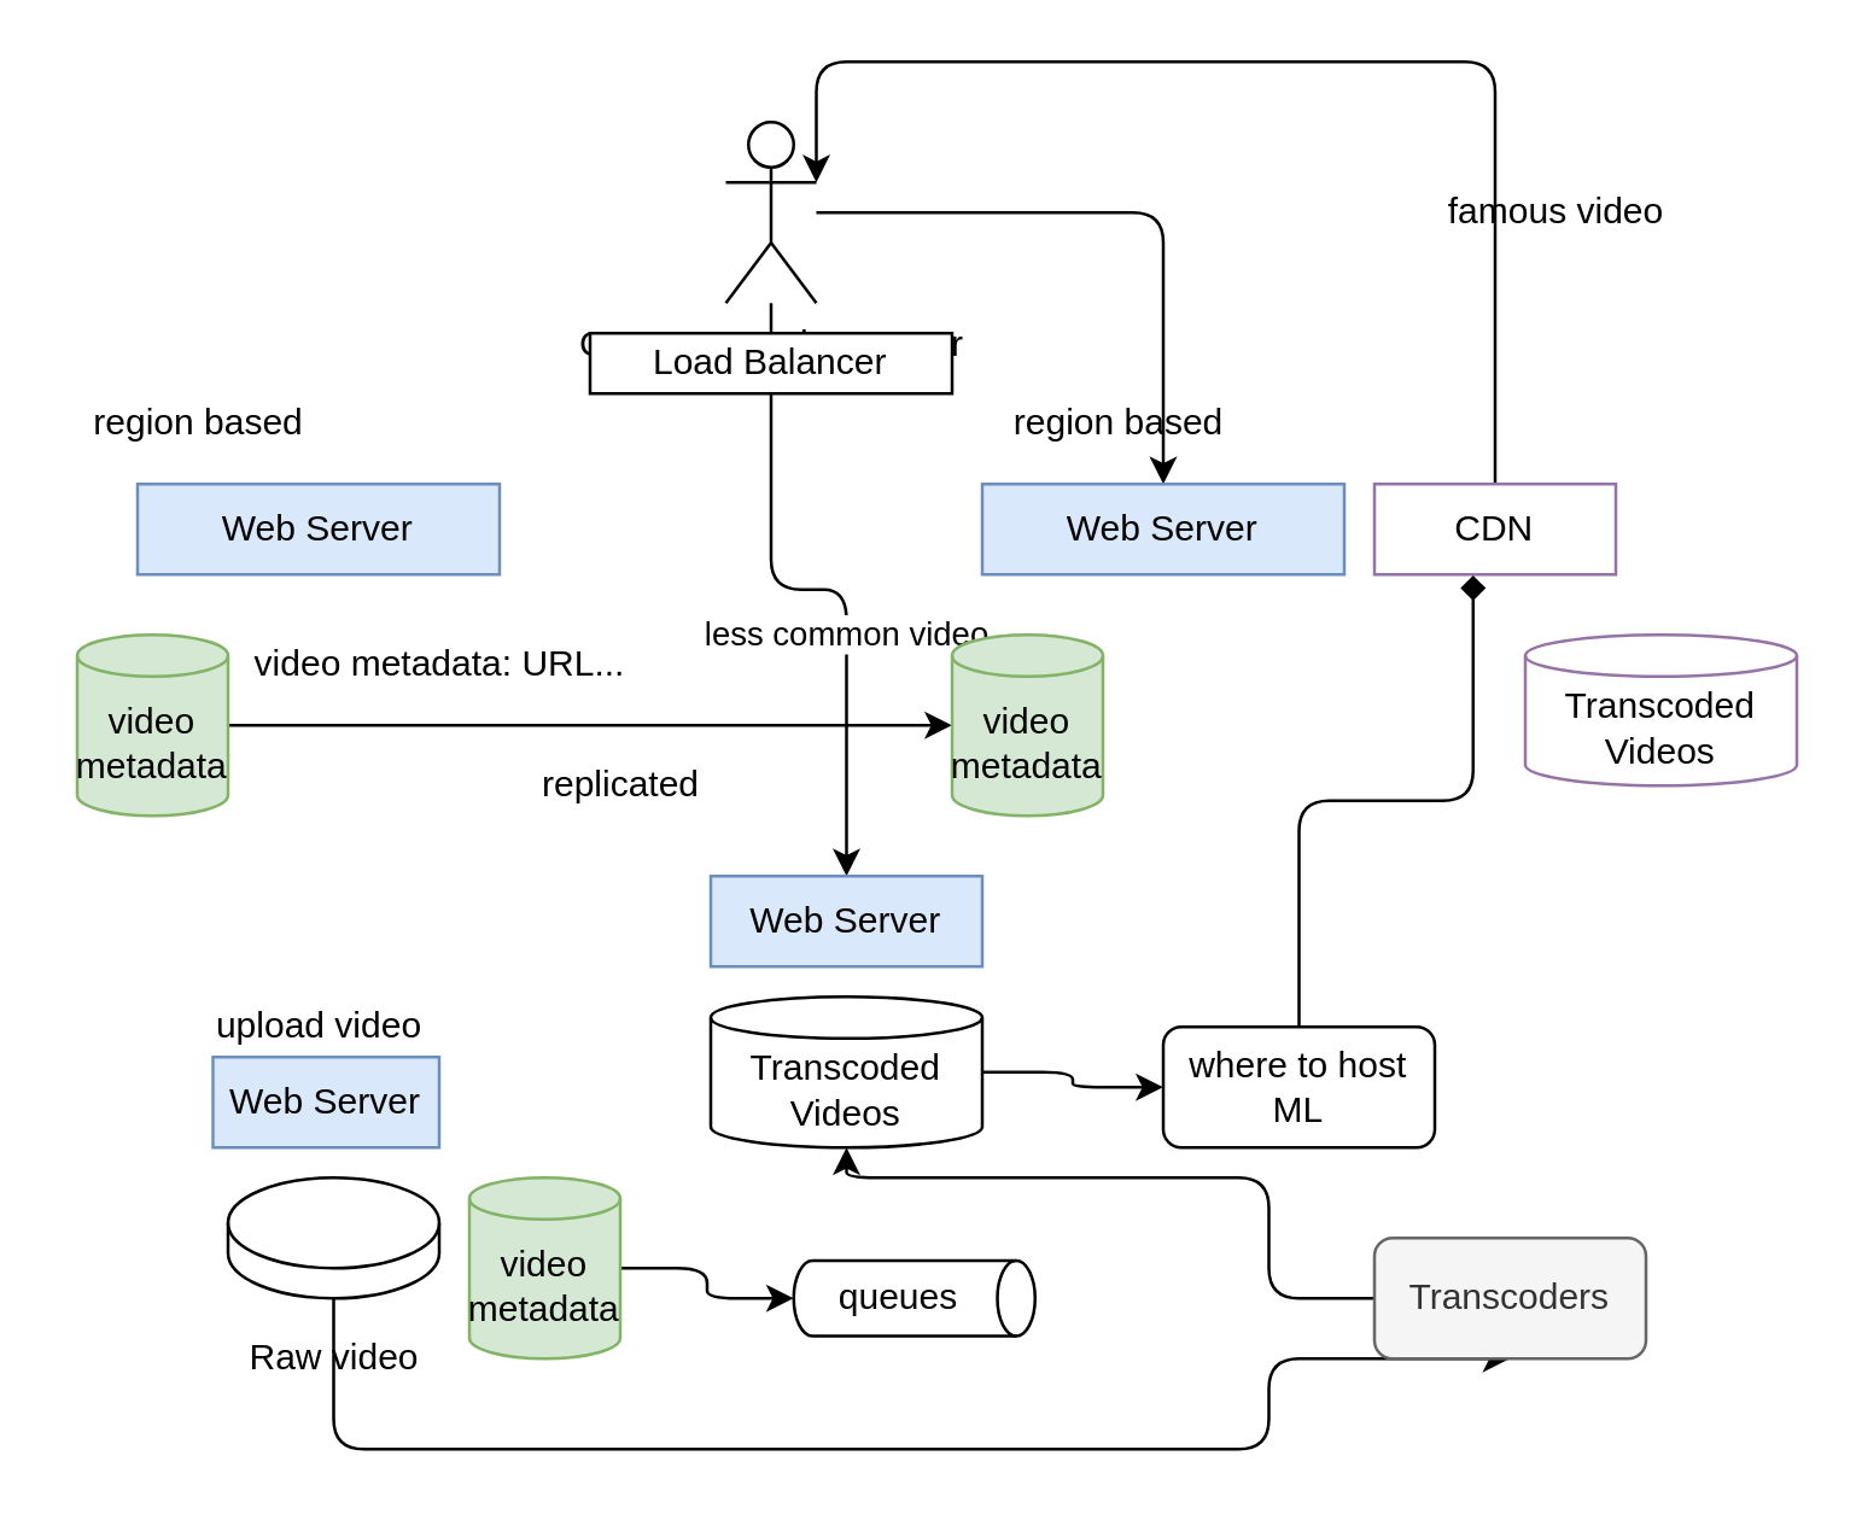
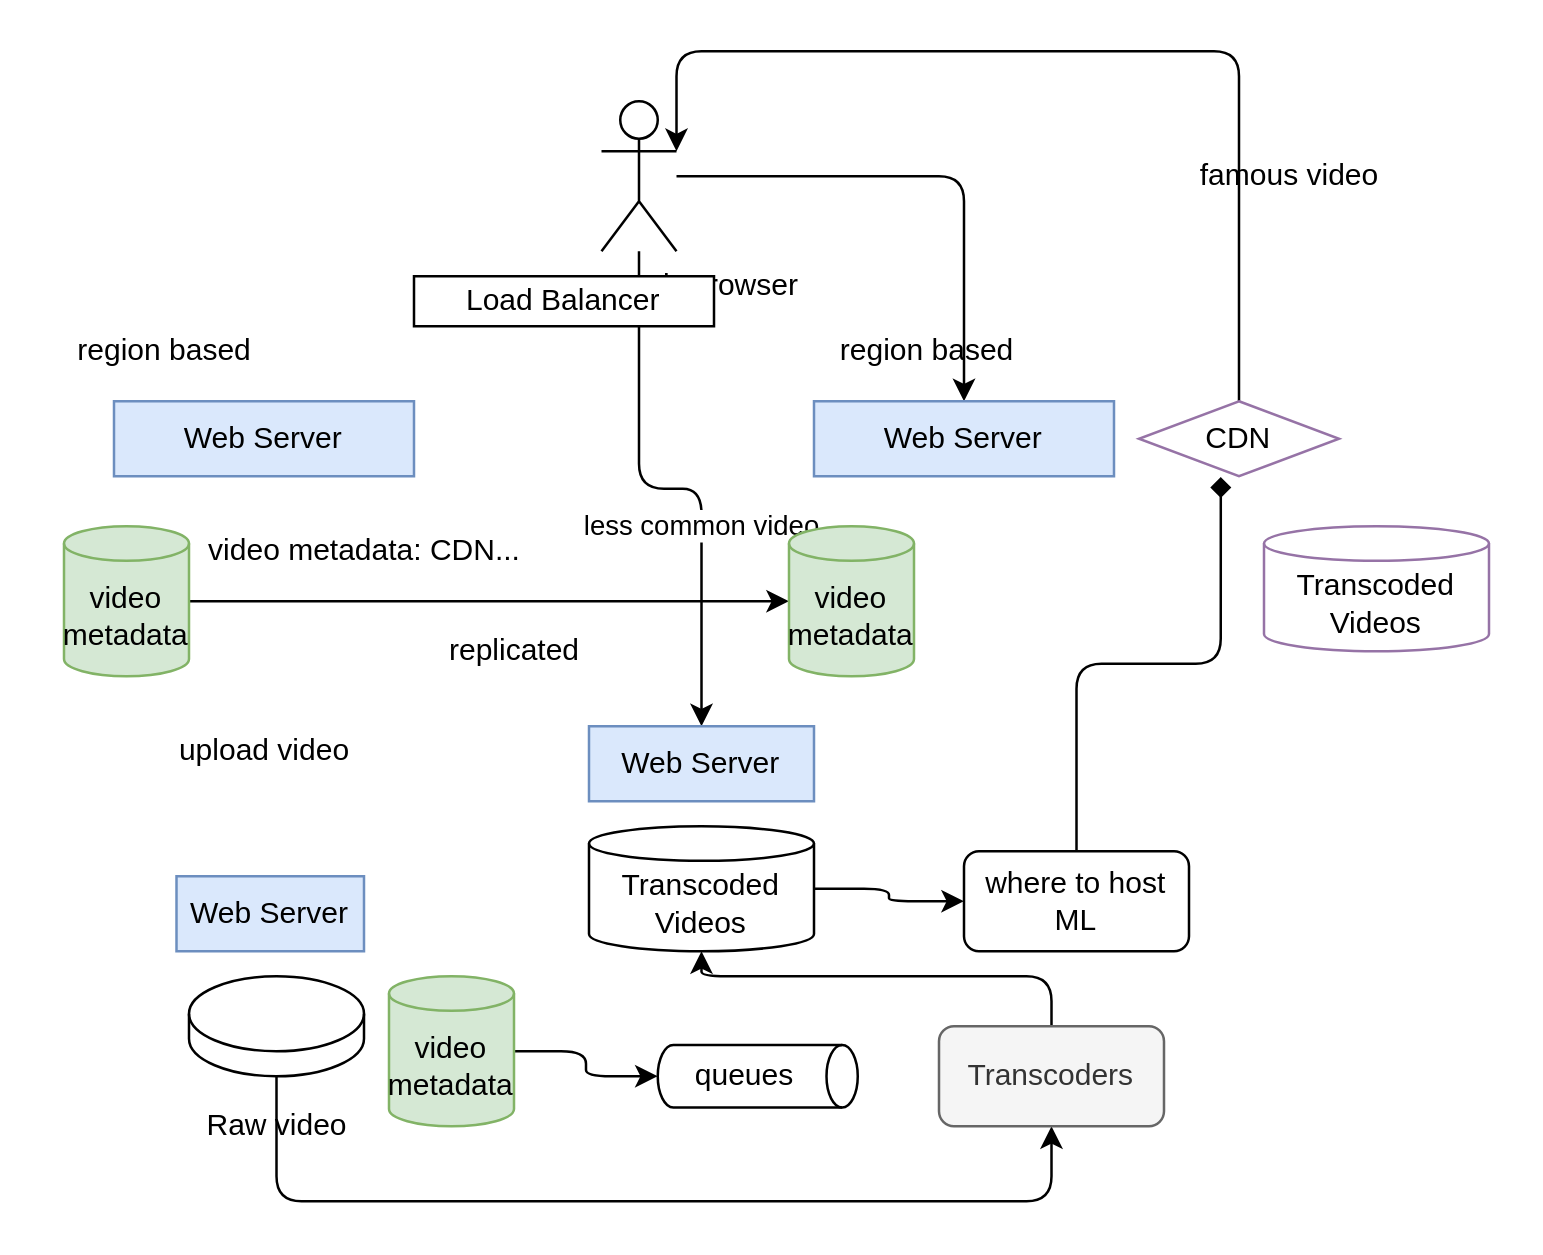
  <mxCell id="0" />
  <mxCell id="1" parent="0" />
  <mxCell id="2" style="edgeStyle=orthogonalEdgeStyle;html=1;entryX=0.5;entryY=0;entryDx=0;entryDy=0;" edge="1" parent="1" source="5" target="21"><mxGeometry relative="1" as="geometry" /></mxCell>
  <mxCell id="3" value="less common video" style="edgeLabel;html=1;align=center;verticalAlign=middle;resizable=0;points=[];" vertex="1" connectable="0" parent="2"><mxGeometry x="0.245" y="-1" relative="1" as="geometry"><mxPoint as="offset" /></mxGeometry></mxCell>
  <mxCell id="4" style="edgeStyle=orthogonalEdgeStyle;html=1;entryX=0.5;entryY=0;entryDx=0;entryDy=0;" edge="1" parent="1" source="5" target="8"><mxGeometry relative="1" as="geometry" /></mxCell>
  <mxCell id="5" value="Customer Web Browser" style="shape=umlActor;verticalLabelPosition=bottom;verticalAlign=top;html=1;outlineConnect=0;" vertex="1" parent="1"><mxGeometry x="240" y="40" width="30" height="60" as="geometry" /></mxCell>
- <mxCell id="6" value="Load Balancer" style="rounded=0;whiteSpace=wrap;html=1;" vertex="1" parent="1"><mxGeometry x="195" y="110" width="120" height="20" as="geometry" /></mxCell>
+ <mxCell id="6" value="Load Balancer" style="rounded=0;whiteSpace=wrap;html=1;" vertex="1" parent="1"><mxGeometry x="165" y="110" width="120" height="20" as="geometry" /></mxCell>
  <mxCell id="7" value="Web Server" style="rounded=0;whiteSpace=wrap;html=1;fillColor=#dae8fc;strokeColor=#6c8ebf;" vertex="1" parent="1"><mxGeometry x="45" y="160" width="120" height="30" as="geometry" /></mxCell>
  <mxCell id="8" value="Web Server" style="rounded=0;whiteSpace=wrap;html=1;fillColor=#dae8fc;strokeColor=#6c8ebf;" vertex="1" parent="1"><mxGeometry x="325" y="160" width="120" height="30" as="geometry" /></mxCell>
- <mxCell id="9" value="video metadata: URL..." style="text;html=1;align=center;verticalAlign=middle;resizable=0;points=[];autosize=1;strokeColor=none;fillColor=none;" vertex="1" parent="1"><mxGeometry x="75" y="210" width="140" height="20" as="geometry" /></mxCell>
+ <mxCell id="9" value="video metadata: CDN..." style="text;html=1;align=center;verticalAlign=middle;resizable=0;points=[];autosize=1;strokeColor=none;fillColor=none;" vertex="1" parent="1"><mxGeometry x="75" y="210" width="140" height="20" as="geometry" /></mxCell>
  <mxCell id="10" style="edgeStyle=none;html=1;entryX=0;entryY=0.5;entryDx=0;entryDy=0;entryPerimeter=0;" edge="1" parent="1" source="11" target="12"><mxGeometry relative="1" as="geometry" /></mxCell>
  <mxCell id="11" value="video metadata" style="shape=cylinder3;whiteSpace=wrap;html=1;boundedLbl=1;backgroundOutline=1;size=6.919;fillColor=#d5e8d4;strokeColor=#82b366;" vertex="1" parent="1"><mxGeometry x="25" y="210" width="50" height="60" as="geometry" /></mxCell>
  <mxCell id="12" value="video metadata" style="shape=cylinder3;whiteSpace=wrap;html=1;boundedLbl=1;backgroundOutline=1;size=6.919;fillColor=#d5e8d4;strokeColor=#82b366;" vertex="1" parent="1"><mxGeometry x="315" y="210" width="50" height="60" as="geometry" /></mxCell>
  <mxCell id="13" value="replicated" style="text;html=1;align=center;verticalAlign=middle;resizable=0;points=[];autosize=1;strokeColor=none;fillColor=none;" vertex="1" parent="1"><mxGeometry x="170" y="250" width="70" height="20" as="geometry" /></mxCell>
  <mxCell id="14" value="region based" style="text;html=1;align=center;verticalAlign=middle;resizable=0;points=[];autosize=1;strokeColor=none;fillColor=none;" vertex="1" parent="1"><mxGeometry x="20" y="130" width="90" height="20" as="geometry" /></mxCell>
  <mxCell id="15" value="region based" style="text;html=1;align=center;verticalAlign=middle;resizable=0;points=[];autosize=1;strokeColor=none;fillColor=none;" vertex="1" parent="1"><mxGeometry x="325" y="130" width="90" height="20" as="geometry" /></mxCell>
  <mxCell id="16" style="edgeStyle=orthogonalEdgeStyle;html=1;entryX=1;entryY=0.333;entryDx=0;entryDy=0;entryPerimeter=0;" edge="1" parent="1" source="17" target="5"><mxGeometry relative="1" as="geometry"><Array as="points"><mxPoint x="495" y="20" /></Array></mxGeometry></mxCell>
- <mxCell id="17" value="CDN" style="rounded=0;whiteSpace=wrap;html=1;strokeColor=#9673a6;" vertex="1" parent="1"><mxGeometry x="455" y="160" width="80" height="30" as="geometry" /></mxCell>
+ <mxCell id="17" value="CDN" style="rhombus;whiteSpace=wrap;html=1;strokeColor=#9673a6;" vertex="1" parent="1"><mxGeometry x="455" y="160" width="80" height="30" as="geometry" /></mxCell>
  <mxCell id="18" value="Transcoded&lt;br&gt;Videos" style="shape=cylinder3;whiteSpace=wrap;html=1;boundedLbl=1;backgroundOutline=1;size=6.919;strokeColor=#9673a6;" vertex="1" parent="1"><mxGeometry x="505" y="210" width="90" height="50" as="geometry" /></mxCell>
  <mxCell id="19" style="edgeStyle=orthogonalEdgeStyle;html=1;entryX=0;entryY=0.5;entryDx=0;entryDy=0;" edge="1" parent="1" source="20" target="24"><mxGeometry relative="1" as="geometry" /></mxCell>
  <mxCell id="20" value="Transcoded&lt;br&gt;Videos" style="shape=cylinder3;whiteSpace=wrap;html=1;boundedLbl=1;backgroundOutline=1;size=6.919;" vertex="1" parent="1"><mxGeometry x="235" y="330" width="90" height="50" as="geometry" /></mxCell>
  <mxCell id="21" value="Web Server" style="rounded=0;whiteSpace=wrap;html=1;fillColor=#dae8fc;strokeColor=#6c8ebf;" vertex="1" parent="1"><mxGeometry x="235" y="290" width="90" height="30" as="geometry" /></mxCell>
  <mxCell id="22" value="famous video" style="text;html=1;align=center;verticalAlign=middle;resizable=0;points=[];autosize=1;strokeColor=none;fillColor=none;" vertex="1" parent="1"><mxGeometry x="470" y="60" width="90" height="20" as="geometry" /></mxCell>
  <mxCell id="23" style="edgeStyle=orthogonalEdgeStyle;html=1;entryX=0.409;entryY=1.011;entryDx=0;entryDy=0;entryPerimeter=0;endArrow=diamond;" edge="1" parent="1" source="24" target="17"><mxGeometry relative="1" as="geometry" /></mxCell>
  <mxCell id="24" value="where to host ML" style="rounded=1;whiteSpace=wrap;html=1;" vertex="1" parent="1"><mxGeometry x="385" y="340" width="90" height="40" as="geometry" /></mxCell>
  <mxCell id="25" style="edgeStyle=orthogonalEdgeStyle;html=1;exitX=0.5;exitY=1;exitDx=0;exitDy=0;exitPerimeter=0;entryX=0.5;entryY=1;entryDx=0;entryDy=0;" edge="1" parent="1" source="26" target="33"><mxGeometry relative="1" as="geometry"><Array as="points"><mxPoint x="110" y="480" /><mxPoint x="420" y="480" /></Array></mxGeometry></mxCell>
  <mxCell id="26" value="" style="shape=cylinder3;whiteSpace=wrap;html=1;boundedLbl=1;backgroundOutline=1;size=15;" vertex="1" parent="1"><mxGeometry x="75" y="390" width="70" height="40" as="geometry" /></mxCell>
  <mxCell id="27" value="Raw video" style="text;html=1;align=center;verticalAlign=middle;resizable=0;points=[];autosize=1;strokeColor=none;fillColor=none;" vertex="1" parent="1"><mxGeometry x="75" y="440" width="70" height="20" as="geometry" /></mxCell>
  <mxCell id="28" value="Web Server" style="rounded=0;whiteSpace=wrap;html=1;fillColor=#dae8fc;strokeColor=#6c8ebf;" vertex="1" parent="1"><mxGeometry x="70" y="350" width="75" height="30" as="geometry" /></mxCell>
- <mxCell id="29" value="upload video" style="text;html=1;align=center;verticalAlign=middle;resizable=0;points=[];autosize=1;strokeColor=none;fillColor=none;" vertex="1" parent="1"><mxGeometry x="65" y="330" width="80" height="20" as="geometry" /></mxCell>
+ <mxCell id="29" value="upload video" style="text;html=1;align=center;verticalAlign=middle;resizable=0;points=[];autosize=1;strokeColor=none;fillColor=none;" vertex="1" parent="1"><mxGeometry x="65" y="290" width="80" height="20" as="geometry" /></mxCell>
  <mxCell id="30" style="edgeStyle=orthogonalEdgeStyle;html=1;" edge="1" parent="1" source="31" target="34"><mxGeometry relative="1" as="geometry" /></mxCell>
  <mxCell id="31" value="video metadata" style="shape=cylinder3;whiteSpace=wrap;html=1;boundedLbl=1;backgroundOutline=1;size=6.919;fillColor=#d5e8d4;strokeColor=#82b366;" vertex="1" parent="1"><mxGeometry x="155" y="390" width="50" height="60" as="geometry" /></mxCell>
  <mxCell id="32" style="edgeStyle=orthogonalEdgeStyle;html=1;entryX=0.5;entryY=1;entryDx=0;entryDy=0;entryPerimeter=0;" edge="1" parent="1" source="33" target="20"><mxGeometry relative="1" as="geometry"><Array as="points"><mxPoint x="420" y="390" /><mxPoint x="280" y="390" /></Array></mxGeometry></mxCell>
- <mxCell id="33" value="Transcoders" style="rounded=1;whiteSpace=wrap;html=1;fillColor=#f5f5f5;fontColor=#333333;strokeColor=#666666;" vertex="1" parent="1"><mxGeometry x="455" y="410" width="90" height="40" as="geometry" /></mxCell>
+ <mxCell id="33" value="Transcoders" style="rounded=1;whiteSpace=wrap;html=1;fillColor=#f5f5f5;fontColor=#333333;strokeColor=#666666;" vertex="1" parent="1"><mxGeometry x="375" y="410" width="90" height="40" as="geometry" /></mxCell>
  <mxCell id="34" value="queues" style="shape=cylinder3;whiteSpace=wrap;html=1;boundedLbl=1;backgroundOutline=1;size=6.25;rotation=90;horizontal=0;" vertex="1" parent="1"><mxGeometry x="290" y="390" width="25" height="80" as="geometry" /></mxCell>
